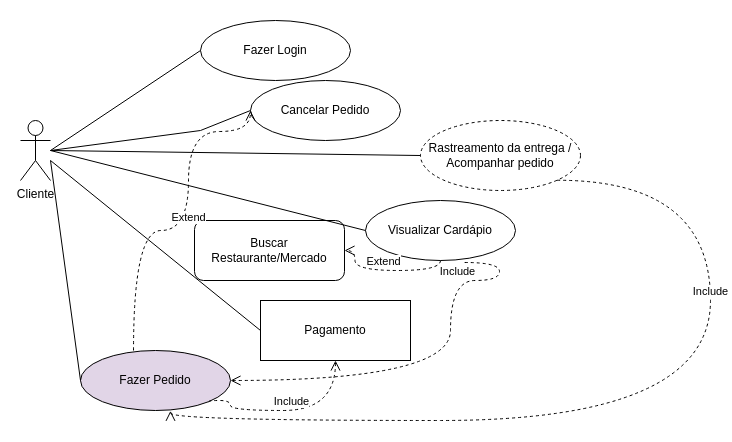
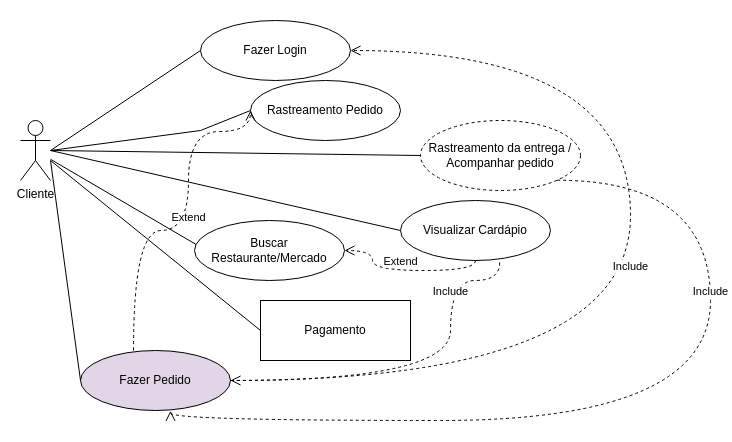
  <mxCell id="0" />
  <mxCell id="1" parent="0" />
  <mxCell id="2" value="Cliente" style="shape=umlActor;verticalLabelPosition=bottom;verticalAlign=top;html=1;outlineConnect=0;" vertex="1" parent="1"><mxGeometry x="20" y="120" width="30" height="60" as="geometry" /></mxCell>
  <mxCell id="3" value="Fazer Login" style="ellipse;whiteSpace=wrap;html=1;" vertex="1" parent="1"><mxGeometry x="200" y="20" width="150" height="60" as="geometry" /></mxCell>
- <mxCell id="4" value="Buscar Restaurante/Mercado" style="whiteSpace=wrap;html=1;rounded=1;" vertex="1" parent="1"><mxGeometry x="194" y="220" width="150" height="60" as="geometry" /></mxCell>
- <mxCell id="5" value="Visualizar Cardápio" style="ellipse;whiteSpace=wrap;html=1;" vertex="1" parent="1"><mxGeometry x="365" y="200" width="150" height="60" as="geometry" /></mxCell>
+ <mxCell id="4" value="Buscar Restaurante/Mercado" style="ellipse;whiteSpace=wrap;html=1;" vertex="1" parent="1"><mxGeometry x="194" y="220" width="150" height="60" as="geometry" /></mxCell>
+ <mxCell id="5" value="Visualizar Cardápio" style="ellipse;whiteSpace=wrap;html=1;" vertex="1" parent="1"><mxGeometry x="400" y="200" width="150" height="60" as="geometry" /></mxCell>
  <mxCell id="6" value="Fazer Pedido" style="ellipse;whiteSpace=wrap;html=1;fillColor=#e1d5e7;" vertex="1" parent="1"><mxGeometry x="80" y="350" width="150" height="60" as="geometry" /></mxCell>
  <mxCell id="7" value="Pagamento" style="whiteSpace=wrap;html=1;rounded=0;" vertex="1" parent="1"><mxGeometry x="260" y="300" width="150" height="60" as="geometry" /></mxCell>
  <mxCell id="8" value="Rastreamento da entrega / Acompanhar pedido" style="ellipse;whiteSpace=wrap;html=1;dashed=1;" vertex="1" parent="1"><mxGeometry x="420" y="120" width="160" height="70" as="geometry" /></mxCell>
- <mxCell id="9" value="Cancelar Pedido" style="ellipse;whiteSpace=wrap;html=1;" vertex="1" parent="1"><mxGeometry x="250" y="80" width="150" height="60" as="geometry" /></mxCell>
+ <mxCell id="9" value="Rastreamento Pedido" style="ellipse;whiteSpace=wrap;html=1;" vertex="1" parent="1"><mxGeometry x="250" y="80" width="150" height="60" as="geometry" /></mxCell>
+ <mxCell id="10" value="" style="endArrow=none;html=1;rounded=0;exitX=0.011;exitY=0.4;exitDx=0;exitDy=0;exitPerimeter=0;" edge="1" parent="1" source="4" target="2"><mxGeometry width="50" height="50" relative="1" as="geometry"><mxPoint x="320" y="270" as="sourcePoint" /><mxPoint x="370" y="220" as="targetPoint" /></mxGeometry></mxCell>
  <mxCell id="11" value="" style="endArrow=none;html=1;rounded=0;exitX=0;exitY=0.5;exitDx=0;exitDy=0;" edge="1" parent="1" source="6"><mxGeometry width="50" height="50" relative="1" as="geometry"><mxPoint x="212" y="224" as="sourcePoint" /><mxPoint x="50" y="160" as="targetPoint" /></mxGeometry></mxCell>
  <mxCell id="12" value="" style="endArrow=none;html=1;rounded=0;entryX=0;entryY=0.5;entryDx=0;entryDy=0;" edge="1" parent="1" target="8"><mxGeometry width="50" height="50" relative="1" as="geometry"><mxPoint x="50" y="150" as="sourcePoint" /><mxPoint x="370" y="220" as="targetPoint" /></mxGeometry></mxCell>
  <mxCell id="13" value="" style="endArrow=none;html=1;rounded=0;entryX=0;entryY=0.5;entryDx=0;entryDy=0;" edge="1" parent="1" target="7"><mxGeometry width="50" height="50" relative="1" as="geometry"><mxPoint x="50" y="160" as="sourcePoint" /><mxPoint x="370" y="220" as="targetPoint" /></mxGeometry></mxCell>
  <mxCell id="14" value="" style="endArrow=none;html=1;rounded=0;entryX=0;entryY=0.5;entryDx=0;entryDy=0;" edge="1" parent="1" target="5"><mxGeometry width="50" height="50" relative="1" as="geometry"><mxPoint x="50" y="150" as="sourcePoint" /><mxPoint x="370" y="220" as="targetPoint" /></mxGeometry></mxCell>
  <mxCell id="15" value="" style="endArrow=none;html=1;rounded=0;exitX=0;exitY=0.5;exitDx=0;exitDy=0;" edge="1" parent="1" source="9"><mxGeometry width="50" height="50" relative="1" as="geometry"><mxPoint x="320" y="270" as="sourcePoint" /><mxPoint x="50" y="150" as="targetPoint" /><Array as="points"><mxPoint x="200" y="130" /></Array></mxGeometry></mxCell>
  <mxCell id="16" value="" style="endArrow=none;html=1;rounded=0;exitX=0;exitY=0.5;exitDx=0;exitDy=0;" edge="1" parent="1" source="3"><mxGeometry width="50" height="50" relative="1" as="geometry"><mxPoint x="320" y="270" as="sourcePoint" /><mxPoint x="50" y="150" as="targetPoint" /></mxGeometry></mxCell>
+ <mxCell id="17" value="Include" style="html=1;verticalAlign=bottom;endArrow=open;dashed=1;endSize=8;curved=1;rounded=0;entryX=1;entryY=0.5;entryDx=0;entryDy=0;exitX=1;exitY=0.5;exitDx=0;exitDy=0;edgeStyle=orthogonalEdgeStyle;" edge="1" parent="1" source="6" target="3"><mxGeometry relative="1" as="geometry"><mxPoint x="380" y="240" as="sourcePoint" /><mxPoint x="300" y="240" as="targetPoint" /><Array as="points"><mxPoint x="630" y="380" /><mxPoint x="630" y="50" /></Array></mxGeometry></mxCell>
  <mxCell id="18" value="Extend" style="html=1;verticalAlign=bottom;endArrow=open;dashed=1;endSize=8;curved=1;rounded=0;entryX=0;entryY=0.5;entryDx=0;entryDy=0;exitX=0.5;exitY=0;exitDx=0;exitDy=0;edgeStyle=orthogonalEdgeStyle;" edge="1" parent="1" target="9"><mxGeometry relative="1" as="geometry"><mxPoint x="133.03" y="350" as="sourcePoint" /><mxPoint x="249.997" y="131.213" as="targetPoint" /><Array as="points"><mxPoint x="133" y="230" /><mxPoint x="188" y="230" /><mxPoint x="188" y="131" /><mxPoint x="250" y="131" /></Array></mxGeometry></mxCell>
  <mxCell id="19" value="Extend" style="html=1;verticalAlign=bottom;endArrow=open;dashed=1;endSize=8;curved=1;rounded=0;entryX=1;entryY=0.5;entryDx=0;entryDy=0;exitX=0.5;exitY=1;exitDx=0;exitDy=0;edgeStyle=orthogonalEdgeStyle;" edge="1" parent="1" source="5" target="4"><mxGeometry x="0.056" relative="1" as="geometry"><mxPoint x="380" y="240" as="sourcePoint" /><mxPoint x="300" y="240" as="targetPoint" /><mxPoint as="offset" /></mxGeometry></mxCell>
- <mxCell id="20" value="Include" style="html=1;verticalAlign=bottom;endArrow=open;dashed=1;endSize=8;curved=1;rounded=0;exitX=1;exitY=1;exitDx=0;exitDy=0;entryX=0.5;entryY=1;entryDx=0;entryDy=0;edgeStyle=orthogonalEdgeStyle;" edge="1" parent="1" source="6" target="7"><mxGeometry relative="1" as="geometry"><mxPoint x="380" y="240" as="sourcePoint" /><mxPoint x="300" y="240" as="targetPoint" /><Array as="points"><mxPoint x="208" y="400" /><mxPoint x="230" y="400" /><mxPoint x="230" y="410" /><mxPoint x="335" y="410" /></Array></mxGeometry></mxCell>
  <mxCell id="21" value="Include" style="html=1;verticalAlign=bottom;endArrow=open;dashed=1;endSize=8;curved=1;rounded=0;exitX=1;exitY=1;exitDx=0;exitDy=0;entryX=0.5;entryY=1;entryDx=0;entryDy=0;edgeStyle=orthogonalEdgeStyle;" edge="1" parent="1" source="8"><mxGeometry x="-0.42" relative="1" as="geometry"><mxPoint x="458.431" y="180.049" as="sourcePoint" /><mxPoint x="170" y="410.3" as="targetPoint" /><Array as="points"><mxPoint x="710" y="180" /><mxPoint x="710" y="420" /><mxPoint x="170" y="420" /></Array><mxPoint as="offset" /></mxGeometry></mxCell>
  <mxCell id="22" value="Include" style="html=1;verticalAlign=bottom;endArrow=open;dashed=1;endSize=8;curved=1;rounded=0;exitX=0.661;exitY=1.033;exitDx=0;exitDy=0;entryX=1;entryY=0.5;entryDx=0;entryDy=0;edgeStyle=orthogonalEdgeStyle;exitPerimeter=0;" edge="1" parent="1" source="5" target="6"><mxGeometry x="-0.549" relative="1" as="geometry"><mxPoint x="380" y="240" as="sourcePoint" /><mxPoint x="300" y="240" as="targetPoint" /><Array as="points"><mxPoint x="499" y="280" /><mxPoint x="450" y="280" /><mxPoint x="450" y="380" /></Array><mxPoint as="offset" /></mxGeometry></mxCell>
